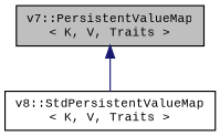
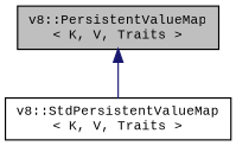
  digraph {
    fontname="Liberation Mono"
    node [color=black fontname="Liberation Mono" fontsize=10 shape=record style=filled]
-   n1 [fillcolor=grey75 fontcolor=black height=0.2 label="v7::PersistentValueMap\l\< K, V, Traits \>" width=0.4]
+   n1 [fillcolor=grey75 fontcolor=black height=0.2 label="v8::PersistentValueMap\l\< K, V, Traits \>" width=0.4]
    n2 [fillcolor=white height=0.2 label="v8::StdPersistentValueMap\l\< K, V, Traits \>" width=0.4]
    n1 -> n2 [color=midnightblue dir=back fontname="Liberation Mono" fontsize=10 labelfontname=Helvetica labelfontsize=10 style=solid]
  }
